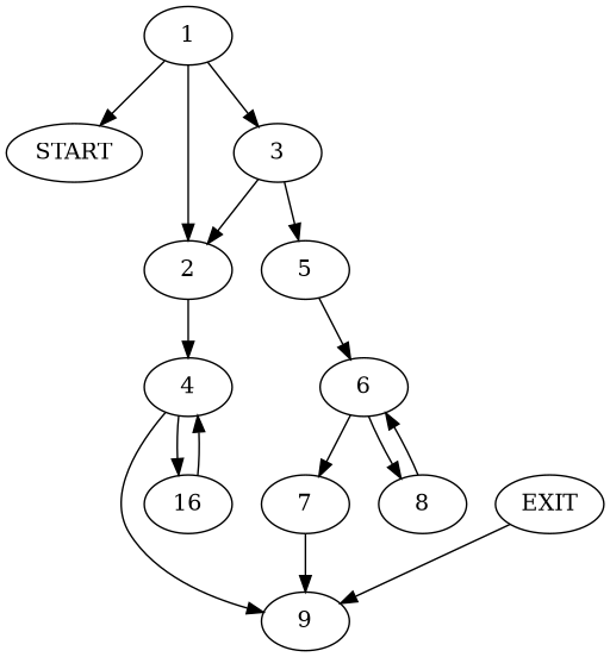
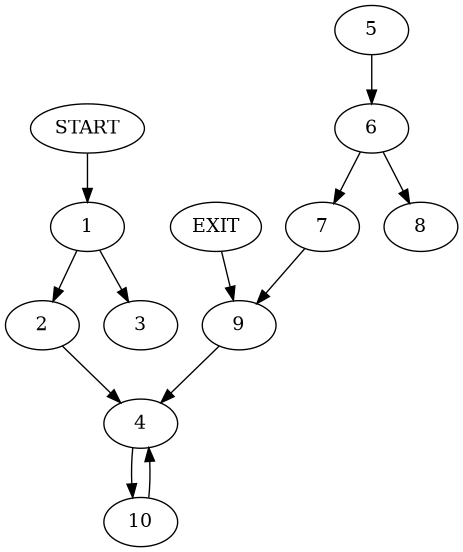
  digraph {
    n1 [label=START]
    1
    2
    3
    n5 [label=EXIT]
    9
    4
    5
-   10 [label=16]
+   10
    6
    7
    8
-   1 -> n1
+   n1 -> 1
    1 -> 2
    1 -> 3
    2 -> 4
-   3 -> 2
-   3 -> 5
    n5 -> 9
-   4 -> 9
+   9 -> 4
    4 -> 10
    5 -> 6
    10 -> 4
    6 -> 7
    6 -> 8
    7 -> 9
-   8 -> 6
  }
